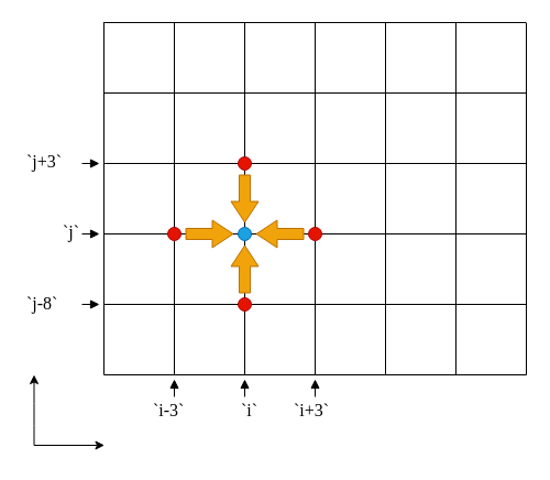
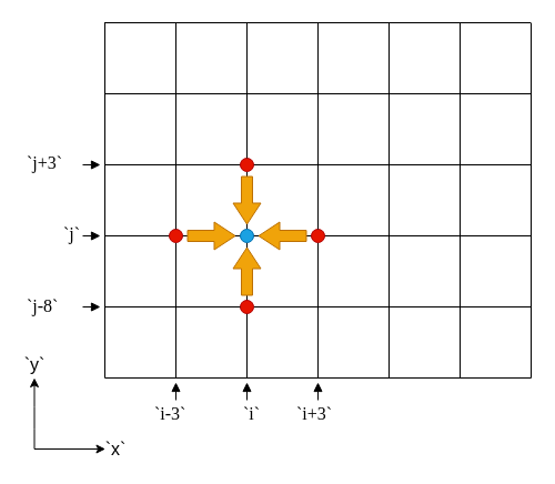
  <mxCell id="0" />
  <mxCell id="1" parent="0" />
  <mxCell id="2" value="" style="endArrow=none;html=1;" parent="1" edge="1"><mxGeometry width="50" height="50" relative="1" as="geometry"><mxPoint x="94" y="340" as="sourcePoint" /><mxPoint x="478" y="340" as="targetPoint" /></mxGeometry></mxCell>
  <mxCell id="3" value="" style="endArrow=none;html=1;fontSize=16;" parent="1" edge="1"><mxGeometry width="50" height="50" relative="1" as="geometry"><mxPoint x="94" y="340" as="sourcePoint" /><mxPoint x="94" y="20" as="targetPoint" /></mxGeometry></mxCell>
  <mxCell id="4" value="" style="endArrow=none;html=1;fontSize=16;" parent="1" source="30" edge="1"><mxGeometry width="50" height="50" relative="1" as="geometry"><mxPoint x="158" y="84" as="sourcePoint" /><mxPoint x="158" y="340" as="targetPoint" /></mxGeometry></mxCell>
  <mxCell id="5" value="" style="endArrow=none;html=1;fontSize=16;" parent="1" source="13" edge="1"><mxGeometry width="50" height="50" relative="1" as="geometry"><mxPoint x="222" y="84" as="sourcePoint" /><mxPoint x="222" y="340" as="targetPoint" /></mxGeometry></mxCell>
  <mxCell id="6" value="" style="endArrow=none;html=1;fontSize=16;" parent="1" source="28" edge="1"><mxGeometry width="50" height="50" relative="1" as="geometry"><mxPoint x="286" y="84" as="sourcePoint" /><mxPoint x="286" y="340" as="targetPoint" /></mxGeometry></mxCell>
  <mxCell id="7" value="" style="endArrow=none;html=1;fontSize=16;" parent="1" edge="1"><mxGeometry width="50" height="50" relative="1" as="geometry"><mxPoint x="350" y="20" as="sourcePoint" /><mxPoint x="350" y="340" as="targetPoint" /></mxGeometry></mxCell>
  <mxCell id="8" value="" style="endArrow=none;html=1;fontSize=16;" parent="1" edge="1"><mxGeometry width="50" height="50" relative="1" as="geometry"><mxPoint x="478" y="84" as="sourcePoint" /><mxPoint x="94" y="84" as="targetPoint" /></mxGeometry></mxCell>
  <mxCell id="9" value="" style="endArrow=none;html=1;" parent="1" source="19" edge="1"><mxGeometry width="50" height="50" relative="1" as="geometry"><mxPoint x="94" y="276" as="sourcePoint" /><mxPoint x="478" y="276" as="targetPoint" /></mxGeometry></mxCell>
  <mxCell id="10" value="" style="endArrow=none;html=1;" parent="1" edge="1"><mxGeometry width="50" height="50" relative="1" as="geometry"><mxPoint x="94" y="212" as="sourcePoint" /><mxPoint x="478" y="212" as="targetPoint" /></mxGeometry></mxCell>
  <mxCell id="11" value="" style="endArrow=none;html=1;" parent="1" edge="1"><mxGeometry width="50" height="50" relative="1" as="geometry"><mxPoint x="94" y="148" as="sourcePoint" /><mxPoint x="478" y="148" as="targetPoint" /></mxGeometry></mxCell>
  <mxCell id="12" value="" style="endArrow=none;html=1;fontSize=16;" parent="1" source="21" target="13" edge="1"><mxGeometry width="50" height="50" relative="1" as="geometry"><mxPoint x="222" y="84" as="sourcePoint" /><mxPoint x="222" y="340" as="targetPoint" /></mxGeometry></mxCell>
  <mxCell id="13" value="" style="ellipse;whiteSpace=wrap;html=1;aspect=fixed;fontSize=16;strokeColor=#006EAF;fillColor=#1ba1e2;fontColor=#ffffff;" parent="1" vertex="1"><mxGeometry x="216" y="206" width="12" height="12" as="geometry" /></mxCell>
  <mxCell id="14" value="" style="group" parent="1" vertex="1" connectable="0"><mxGeometry x="20.5" y="318" width="93" height="96" as="geometry" /></mxCell>
  <mxCell id="15" value="" style="endArrow=classic;html=1;fontSize=16;" parent="14" edge="1"><mxGeometry width="50" height="50" relative="1" as="geometry"><mxPoint x="10" y="86" as="sourcePoint" /><mxPoint x="74" y="86" as="targetPoint" /></mxGeometry></mxCell>
  <mxCell id="16" value="" style="endArrow=classic;html=1;fontSize=16;" parent="14" edge="1"><mxGeometry width="50" height="50" relative="1" as="geometry"><mxPoint x="10" y="86" as="sourcePoint" /><mxPoint x="10" y="22" as="targetPoint" /><Array as="points"><mxPoint x="10" y="58" /></Array></mxGeometry></mxCell>
+ <mxCell id="17" value="`x`" style="text;html=1;strokeColor=none;fillColor=none;align=center;verticalAlign=middle;whiteSpace=wrap;rounded=0;fontSize=16;" parent="14" vertex="1"><mxGeometry x="73" y="76" width="20" height="20" as="geometry" /></mxCell>
+ <mxCell id="18" value="`y`" style="text;html=1;strokeColor=none;fillColor=none;align=center;verticalAlign=middle;whiteSpace=wrap;rounded=0;fontSize=16;" parent="14" vertex="1"><mxGeometry width="20" height="20" as="geometry" /></mxCell>
  <mxCell id="19" value="" style="ellipse;whiteSpace=wrap;html=1;aspect=fixed;fontSize=16;strokeColor=#B20000;fillColor=#e51400;fontColor=#ffffff;" parent="1" vertex="1"><mxGeometry x="216" y="270" width="12" height="12" as="geometry" /></mxCell>
  <mxCell id="20" value="" style="endArrow=none;html=1;" parent="1" target="19" edge="1"><mxGeometry width="50" height="50" relative="1" as="geometry"><mxPoint x="94" y="276" as="sourcePoint" /><mxPoint x="350" y="276" as="targetPoint" /></mxGeometry></mxCell>
  <mxCell id="21" value="" style="ellipse;whiteSpace=wrap;html=1;aspect=fixed;fontSize=16;strokeColor=#B20000;fillColor=#e51400;fontColor=#ffffff;" parent="1" vertex="1"><mxGeometry x="216" y="142" width="12" height="12" as="geometry" /></mxCell>
  <mxCell id="22" value="" style="endArrow=none;html=1;fontSize=16;" parent="1" target="21" edge="1"><mxGeometry width="50" height="50" relative="1" as="geometry"><mxPoint x="222" y="20" as="sourcePoint" /><mxPoint x="222" y="240" as="targetPoint" /></mxGeometry></mxCell>
  <mxCell id="23" value="" style="endArrow=block;html=1;fontSize=16;endFill=1;" parent="1" edge="1"><mxGeometry width="50" height="50" relative="1" as="geometry"><mxPoint x="158" y="360" as="sourcePoint" /><mxPoint x="158" y="344" as="targetPoint" /></mxGeometry></mxCell>
  <mxCell id="24" value="" style="endArrow=block;html=1;fontSize=16;endFill=1;" parent="1" edge="1"><mxGeometry width="50" height="50" relative="1" as="geometry"><mxPoint x="222" y="360" as="sourcePoint" /><mxPoint x="222" y="344" as="targetPoint" /></mxGeometry></mxCell>
  <mxCell id="25" value="" style="endArrow=block;html=1;fontSize=16;endFill=1;" parent="1" edge="1"><mxGeometry width="50" height="50" relative="1" as="geometry"><mxPoint x="286" y="360" as="sourcePoint" /><mxPoint x="286" y="344" as="targetPoint" /></mxGeometry></mxCell>
  <mxCell id="26" value="`i-3`" style="text;html=1;resizable=0;points=[];autosize=1;align=left;verticalAlign=top;spacingTop=-4;fontSize=16;fontFamily=Verdana;" parent="1" vertex="1"><mxGeometry x="137" y="360" width="56" height="20" as="geometry" /></mxCell>
  <mxCell id="27" value="" style="endArrow=none;html=1;fontSize=16;" parent="1" edge="1"><mxGeometry width="50" height="50" relative="1" as="geometry"><mxPoint x="414" y="20" as="sourcePoint" /><mxPoint x="414" y="340" as="targetPoint" /></mxGeometry></mxCell>
  <mxCell id="28" value="" style="ellipse;whiteSpace=wrap;html=1;aspect=fixed;fontSize=16;strokeColor=#B20000;fillColor=#e51400;fontColor=#ffffff;" parent="1" vertex="1"><mxGeometry x="280" y="206" width="12" height="12" as="geometry" /></mxCell>
  <mxCell id="29" value="" style="endArrow=none;html=1;fontSize=16;" parent="1" target="28" edge="1"><mxGeometry width="50" height="50" relative="1" as="geometry"><mxPoint x="286" y="20" as="sourcePoint" /><mxPoint x="286" y="340" as="targetPoint" /></mxGeometry></mxCell>
  <mxCell id="30" value="" style="ellipse;whiteSpace=wrap;html=1;aspect=fixed;fontSize=16;strokeColor=#B20000;fillColor=#e51400;fontColor=#ffffff;" parent="1" vertex="1"><mxGeometry x="152" y="206" width="12" height="12" as="geometry" /></mxCell>
  <mxCell id="31" value="" style="endArrow=none;html=1;fontSize=16;" parent="1" target="30" edge="1"><mxGeometry width="50" height="50" relative="1" as="geometry"><mxPoint x="158" y="20" as="sourcePoint" /><mxPoint x="158" y="340" as="targetPoint" /></mxGeometry></mxCell>
  <mxCell id="32" value="`i`" style="text;html=1;resizable=0;points=[];autosize=1;align=left;verticalAlign=top;spacingTop=-4;fontSize=16;fontFamily=Verdana;" parent="1" vertex="1"><mxGeometry x="217" y="360" width="40" height="20" as="geometry" /></mxCell>
  <mxCell id="33" value="`i+3`" style="text;html=1;resizable=0;points=[];autosize=1;align=left;verticalAlign=top;spacingTop=-4;fontSize=16;fontFamily=Verdana;" parent="1" vertex="1"><mxGeometry x="265" y="360" width="64" height="20" as="geometry" /></mxCell>
  <mxCell id="34" value="" style="endArrow=block;html=1;fontSize=16;endFill=1;" parent="1" edge="1"><mxGeometry width="50" height="50" relative="1" as="geometry"><mxPoint x="74" y="212" as="sourcePoint" /><mxPoint x="90" y="212" as="targetPoint" /></mxGeometry></mxCell>
  <mxCell id="35" value="" style="endArrow=block;html=1;fontSize=16;endFill=1;" parent="1" edge="1"><mxGeometry width="50" height="50" relative="1" as="geometry"><mxPoint x="74" y="276" as="sourcePoint" /><mxPoint x="90" y="276" as="targetPoint" /></mxGeometry></mxCell>
  <mxCell id="36" value="" style="endArrow=block;html=1;fontSize=16;endFill=1;" parent="1" edge="1"><mxGeometry width="50" height="50" relative="1" as="geometry"><mxPoint x="74" y="148" as="sourcePoint" /><mxPoint x="90" y="148" as="targetPoint" /></mxGeometry></mxCell>
  <mxCell id="37" value="`j-8`" style="text;html=1;resizable=0;points=[];autosize=1;align=left;verticalAlign=top;spacingTop=-4;fontSize=16;fontFamily=Verdana;" parent="1" vertex="1"><mxGeometry x="21.5" y="263" width="56" height="20" as="geometry" /></mxCell>
  <mxCell id="38" value="`j`" style="text;html=1;resizable=0;points=[];autosize=1;align=left;verticalAlign=top;spacingTop=-4;fontSize=16;fontFamily=Verdana;" parent="1" vertex="1"><mxGeometry x="54.5" y="198" width="40" height="20" as="geometry" /></mxCell>
  <mxCell id="39" value="`j+3`" style="text;html=1;resizable=0;points=[];autosize=1;align=left;verticalAlign=top;spacingTop=-4;fontSize=16;fontFamily=Verdana;" parent="1" vertex="1"><mxGeometry x="21.5" y="134" width="64" height="20" as="geometry" /></mxCell>
  <mxCell id="40" value="" style="endArrow=none;html=1;fontSize=16;" parent="1" edge="1"><mxGeometry width="50" height="50" relative="1" as="geometry"><mxPoint x="477.5" y="20" as="sourcePoint" /><mxPoint x="93.5" y="20" as="targetPoint" /></mxGeometry></mxCell>
  <mxCell id="41" value="" style="endArrow=none;html=1;fontSize=16;" parent="1" edge="1"><mxGeometry width="50" height="50" relative="1" as="geometry"><mxPoint x="478" y="20" as="sourcePoint" /><mxPoint x="478" y="340" as="targetPoint" /></mxGeometry></mxCell>
  <mxCell id="42" value="" style="shape=flexArrow;endArrow=classic;html=1;fontFamily=Verdana;fontSize=14;fontColor=#009900;endWidth=14;endSize=6;fillColor=#f0a30a;strokeColor=#BD7000;" edge="1" parent="1"><mxGeometry width="50" height="50" relative="1" as="geometry"><mxPoint x="222" y="158" as="sourcePoint" /><mxPoint x="222" y="202" as="targetPoint" /></mxGeometry></mxCell>
  <mxCell id="43" value="" style="shape=flexArrow;endArrow=classic;html=1;fontFamily=Verdana;fontSize=14;fontColor=#009900;endWidth=14;endSize=6;fillColor=#f0a30a;strokeColor=#BD7000;" edge="1" parent="1"><mxGeometry width="50" height="50" relative="1" as="geometry"><mxPoint x="222" y="266" as="sourcePoint" /><mxPoint x="222" y="222" as="targetPoint" /></mxGeometry></mxCell>
  <mxCell id="44" value="" style="shape=flexArrow;endArrow=classic;html=1;fontFamily=Verdana;fontSize=14;fontColor=#009900;endWidth=14;endSize=6;fillColor=#f0a30a;strokeColor=#BD7000;" edge="1" parent="1"><mxGeometry width="50" height="50" relative="1" as="geometry"><mxPoint x="168" y="212" as="sourcePoint" /><mxPoint x="212" y="212" as="targetPoint" /></mxGeometry></mxCell>
  <mxCell id="45" value="" style="shape=flexArrow;endArrow=classic;html=1;fontFamily=Verdana;fontSize=14;fontColor=#009900;endWidth=14;endSize=6;fillColor=#f0a30a;strokeColor=#BD7000;" edge="1" parent="1"><mxGeometry width="50" height="50" relative="1" as="geometry"><mxPoint x="276" y="212" as="sourcePoint" /><mxPoint x="232" y="212" as="targetPoint" /></mxGeometry></mxCell>
